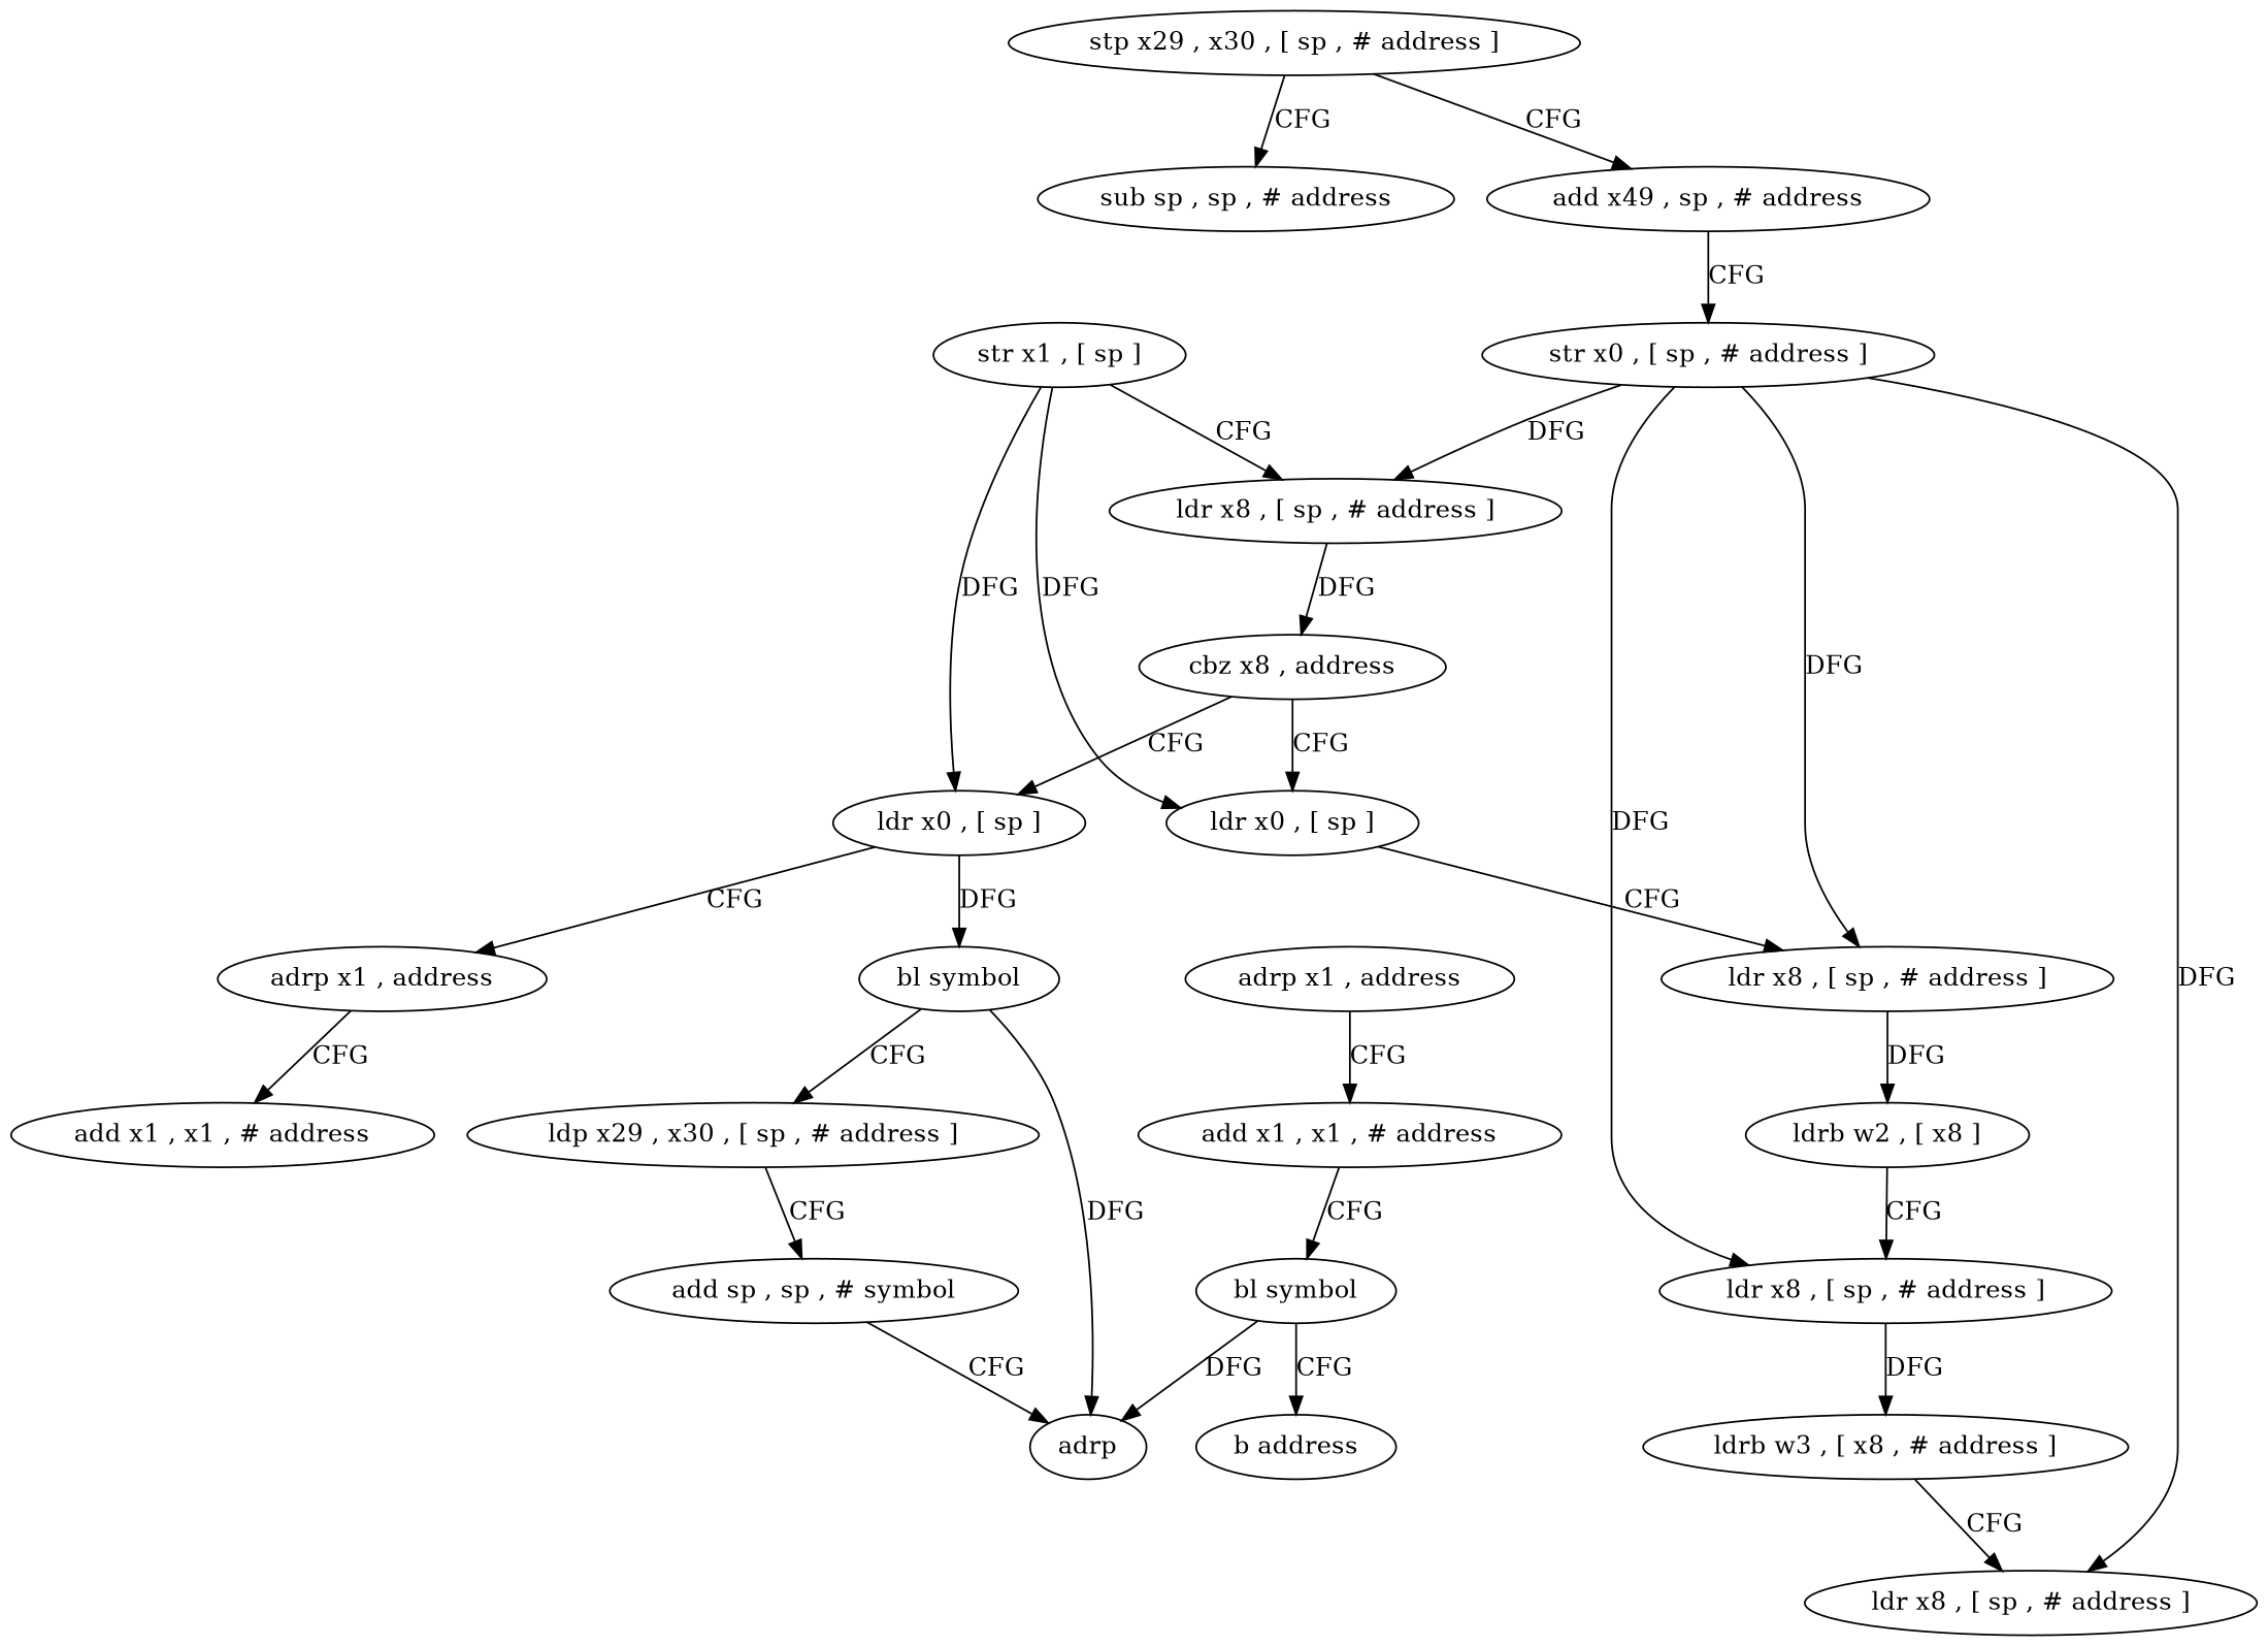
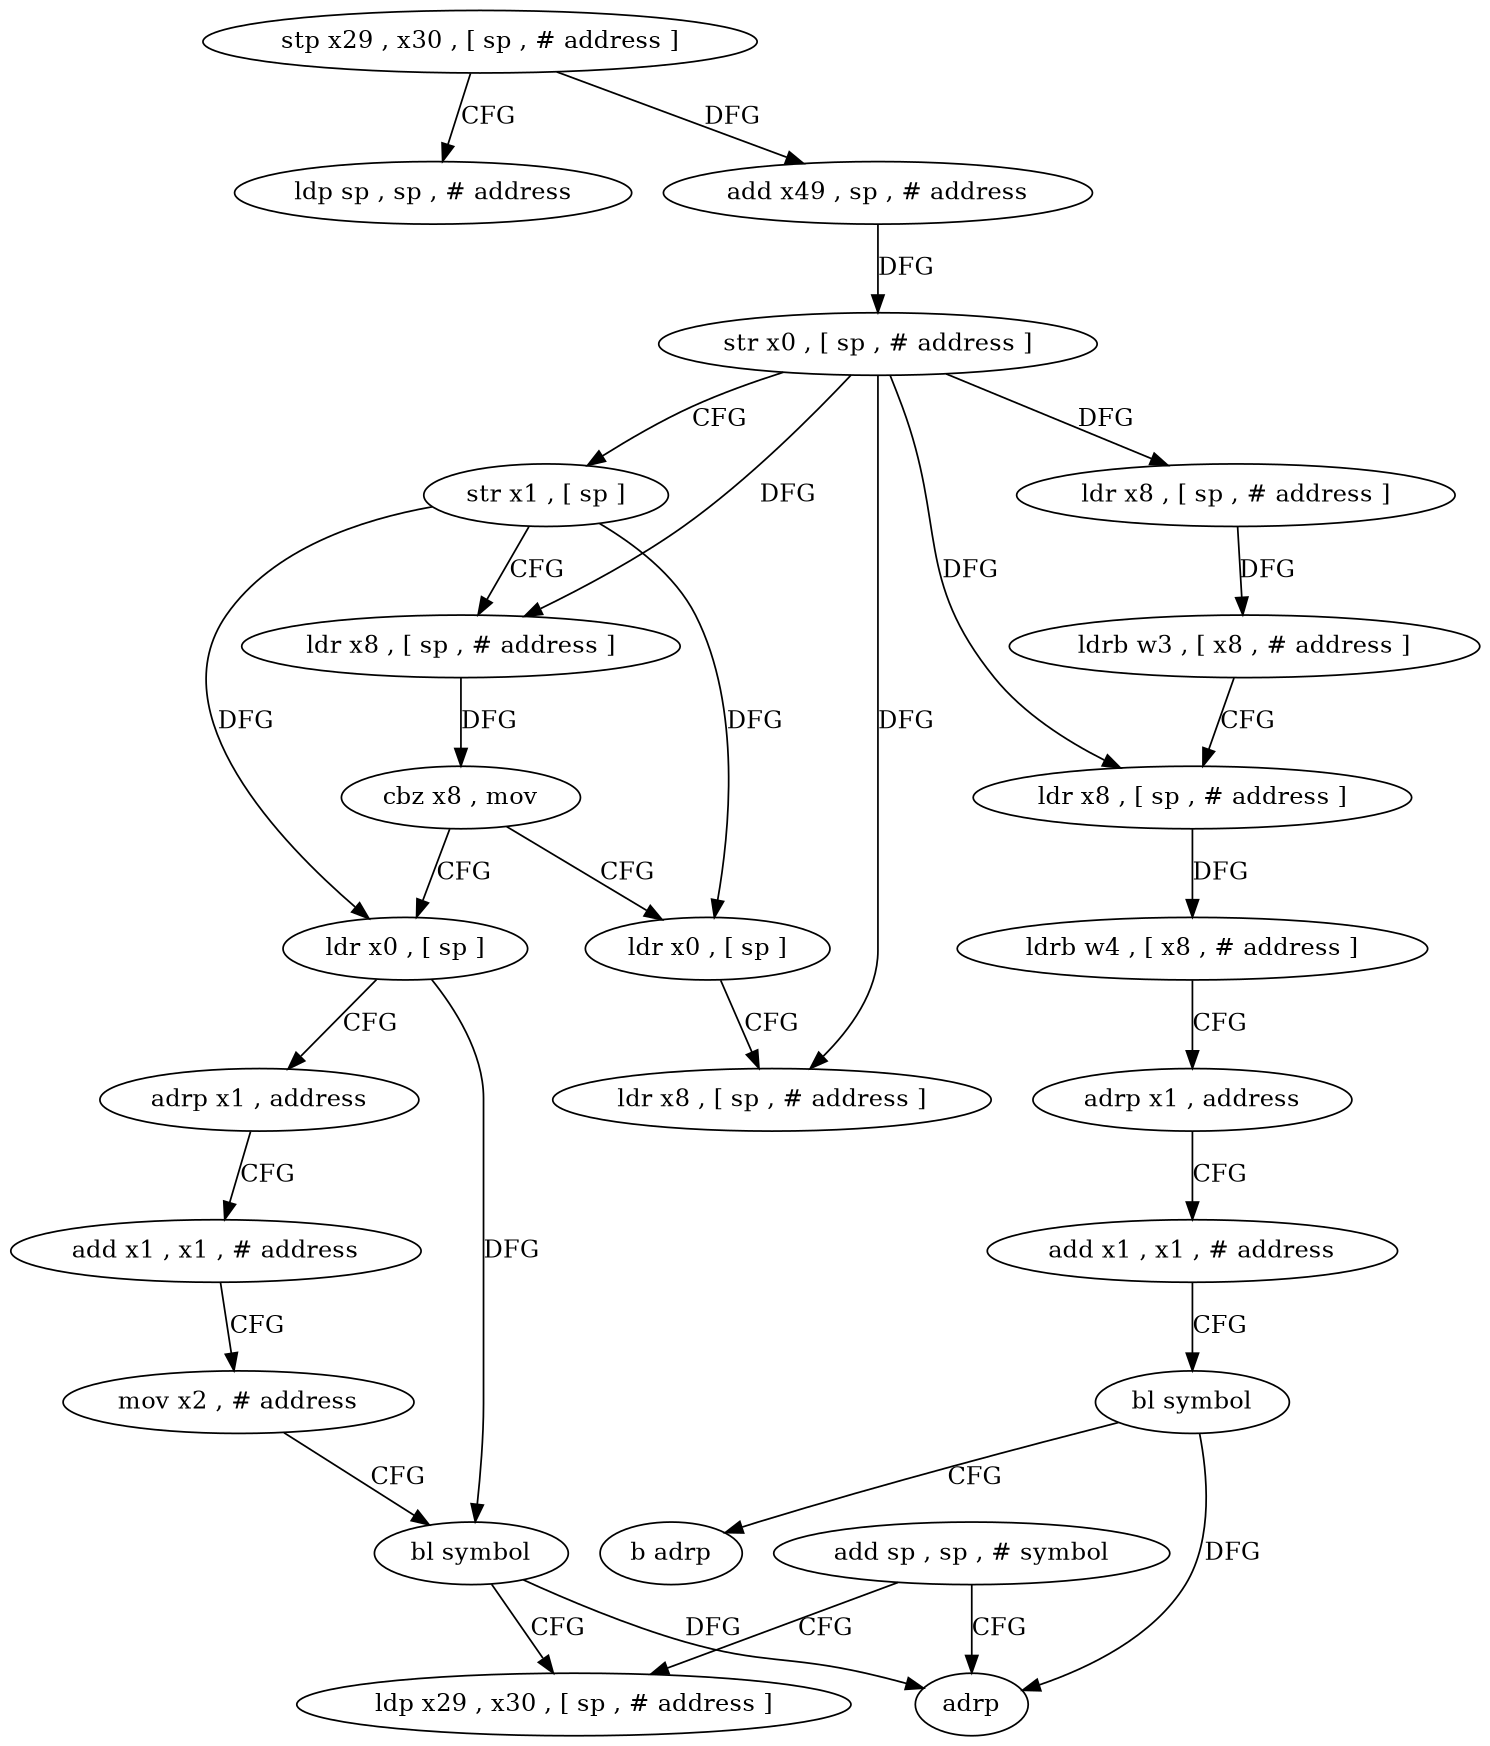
  digraph {
-   n1 [label="sub sp , sp , # address"]
+   n1 [label="ldp sp , sp , # address"]
    n2 [label="stp x29 , x30 , [ sp , # address ]"]
    n3 [label="add x49 , sp , # address"]
    n4 [label="str x0 , [ sp , # address ]"]
    n5 [label="str x1 , [ sp ]"]
    n6 [label="ldr x8 , [ sp , # address ]"]
    n7 [label="ldr x8 , [ sp , # address ]"]
    n8 [label="ldr x8 , [ sp , # address ]"]
    n9 [label="ldr x8 , [ sp , # address ]"]
    n10 [label="ldr x0 , [ sp ]"]
    n11 [label="ldr x0 , [ sp ]"]
-   n12 [label="cbz x8 , address"]
-   n13 [label="ldrb w2 , [ x8 ]"]
+   n12 [label="cbz x8 , mov"]
    n14 [label="ldrb w3 , [ x8 , # address ]"]
+   n15 [label="ldrb w4 , [ x8 , # address ]"]
    n16 [label="adrp x1 , address"]
    n17 [label="bl symbol"]
    n18 [label="add x1 , x1 , # address"]
    n19 [label="ldp x29 , x30 , [ sp , # address ]"]
    n20 [label=adrp]
+   n21 [label="mov x2 , # address"]
    n22 [label="add sp , sp , # symbol"]
    n23 [label="adrp x1 , address"]
    n24 [label="add x1 , x1 , # address"]
    n25 [label="bl symbol"]
-   n26 [label="b address"]
+   n26 [label="b adrp"]
    n2 -> n1 [label=CFG]
-   n2 -> n3 [label=CFG]
-   n3 -> n4 [label=CFG]
+   n2 -> n3 [label=DFG]
+   n3 -> n4 [label=DFG]
+   n4 -> n5 [label=CFG]
    n4 -> n6 [label=DFG]
    n4 -> n7 [label=DFG]
    n4 -> n8 [label=DFG]
    n4 -> n9 [label=DFG]
    n5 -> n6 [label=CFG]
    n5 -> n10 [label=DFG]
    n5 -> n11 [label=DFG]
    n6 -> n12 [label=DFG]
-   n7 -> n13 [label=DFG]
    n8 -> n14 [label=DFG]
+   n9 -> n15 [label=DFG]
    n10 -> n16 [label=CFG]
    n10 -> n17 [label=DFG]
    n11 -> n7 [label=CFG]
    n12 -> n10 [label=CFG]
    n12 -> n11 [label=CFG]
-   n13 -> n8 [label=CFG]
    n14 -> n9 [label=CFG]
+   n15 -> n23 [label=CFG]
    n16 -> n18 [label=CFG]
    n17 -> n19 [label=CFG]
    n17 -> n20 [label=DFG]
-   n19 -> n22 [label=CFG]
+   n18 -> n21 [label=CFG]
+   n22 -> n19 [label=CFG]
+   n21 -> n17 [label=CFG]
    n22 -> n20 [label=CFG]
    n23 -> n24 [label=CFG]
    n24 -> n25 [label=CFG]
    n25 -> n20 [label=DFG]
    n25 -> n26 [label=CFG]
  }
